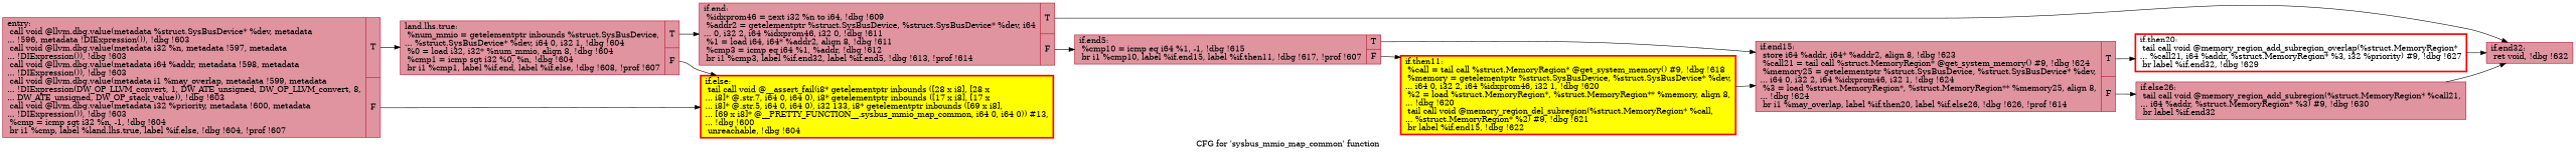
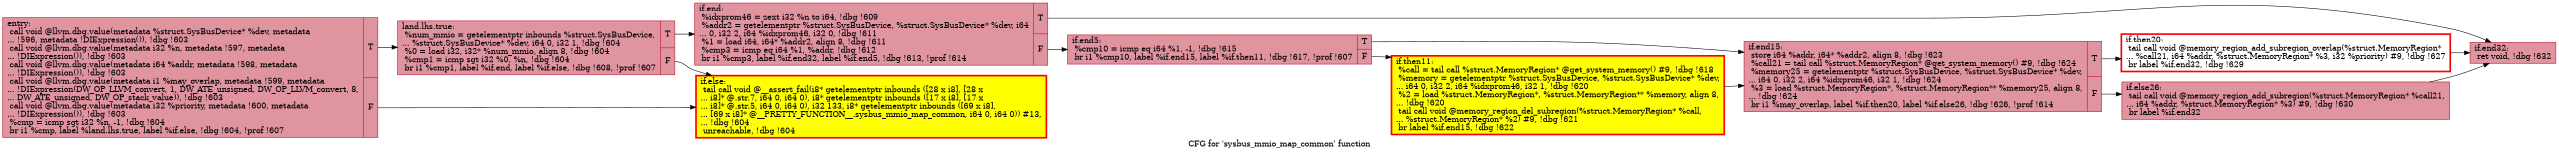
  digraph {
    label="CFG for 'sysbus_mmio_map_common' function"
    rankdir=LR
    node [color="#b70d28ff" fillcolor="#b70d2870" shape=record style=filled]
    edge [tailport=s0]
    n1 [label="{entry:\l  call void @llvm.dbg.value(metadata %struct.SysBusDevice* %dev, metadata\l... !596, metadata !DIExpression()), !dbg !603\l  call void @llvm.dbg.value(metadata i32 %n, metadata !597, metadata\l... !DIExpression()), !dbg !603\l  call void @llvm.dbg.value(metadata i64 %addr, metadata !598, metadata\l... !DIExpression()), !dbg !603\l  call void @llvm.dbg.value(metadata i1 %may_overlap, metadata !599, metadata\l... !DIExpression(DW_OP_LLVM_convert, 1, DW_ATE_unsigned, DW_OP_LLVM_convert, 8,\l... DW_ATE_unsigned, DW_OP_stack_value)), !dbg !603\l  call void @llvm.dbg.value(metadata i32 %priority, metadata !600, metadata\l... !DIExpression()), !dbg !603\l  %cmp = icmp sgt i32 %n, -1, !dbg !604\l  br i1 %cmp, label %land.lhs.true, label %if.else, !dbg !604, !prof !607\l|{<s0>T|<s1>F}}"]
    n2 [label="{land.lhs.true:                                    \l  %num_mmio = getelementptr inbounds %struct.SysBusDevice,\l... %struct.SysBusDevice* %dev, i64 0, i32 1, !dbg !604\l  %0 = load i32, i32* %num_mmio, align 8, !dbg !604\l  %cmp1 = icmp sgt i32 %0, %n, !dbg !604\l  br i1 %cmp1, label %if.end, label %if.else, !dbg !608, !prof !607\l|{<s0>T|<s1>F}}"]
-   n3 [color=red fillcolor=yellow label="{if.else:                                          \l  tail call void @__assert_fail(i8* getelementptr inbounds ([28 x i8], [28 x\l... i8]* @.str.7, i64 0, i64 0), i8* getelementptr inbounds ([17 x i8], [17 x\l... i8]* @.str.5, i64 0, i64 0), i32 133, i8* getelementptr inbounds ([69 x i8],\l... [69 x i8]* @__PRETTY_FUNCTION__.sysbus_mmio_map_common, i64 0, i64 0)) #13,\l... !dbg !600\l  unreachable, !dbg !604\l}" penwidth=3.0]
+   n3 [color=red fillcolor=yellow label="{if.else:                                          \l  tail call void @__assert_fail(i8* getelementptr inbounds ([28 x i8], [28 x\l... i8]* @.str.7, i64 0, i64 0), i8* getelementptr inbounds ([17 x i8], [17 x\l... i8]* @.str.5, i64 0, i64 0), i32 133, i8* getelementptr inbounds ([69 x i8],\l... [69 x i8]* @__PRETTY_FUNCTION__.sysbus_mmio_map_common, i64 0, i64 0)) #13,\l... !dbg !604\l  unreachable, !dbg !604\l}" penwidth=3.0]
    n4 [label="{if.end:                                           \l  %idxprom46 = zext i32 %n to i64, !dbg !609\l  %addr2 = getelementptr %struct.SysBusDevice, %struct.SysBusDevice* %dev, i64\l... 0, i32 2, i64 %idxprom46, i32 0, !dbg !611\l  %1 = load i64, i64* %addr2, align 8, !dbg !611\l  %cmp3 = icmp eq i64 %1, %addr, !dbg !612\l  br i1 %cmp3, label %if.end32, label %if.end5, !dbg !613, !prof !614\l|{<s0>T|<s1>F}}"]
    n5 [label="{if.end32:                                         \l  ret void, !dbg !632\l}"]
    n6 [label="{if.end5:                                          \l  %cmp10 = icmp eq i64 %1, -1, !dbg !615\l  br i1 %cmp10, label %if.end15, label %if.then11, !dbg !617, !prof !607\l|{<s0>T|<s1>F}}"]
    n7 [label="{if.end15:                                         \l  store i64 %addr, i64* %addr2, align 8, !dbg !623\l  %call21 = tail call %struct.MemoryRegion* @get_system_memory() #9, !dbg !624\l  %memory25 = getelementptr %struct.SysBusDevice, %struct.SysBusDevice* %dev,\l... i64 0, i32 2, i64 %idxprom46, i32 1, !dbg !624\l  %3 = load %struct.MemoryRegion*, %struct.MemoryRegion** %memory25, align 8,\l... !dbg !624\l  br i1 %may_overlap, label %if.then20, label %if.else26, !dbg !626, !prof !614\l|{<s0>T|<s1>F}}"]
    n8 [color=red fillcolor=yellow label="{if.then11:                                        \l  %call = tail call %struct.MemoryRegion* @get_system_memory() #9, !dbg !618\l  %memory = getelementptr %struct.SysBusDevice, %struct.SysBusDevice* %dev,\l... i64 0, i32 2, i64 %idxprom46, i32 1, !dbg !620\l  %2 = load %struct.MemoryRegion*, %struct.MemoryRegion** %memory, align 8,\l... !dbg !620\l  tail call void @memory_region_del_subregion(%struct.MemoryRegion* %call,\l... %struct.MemoryRegion* %2) #9, !dbg !621\l  br label %if.end15, !dbg !622\l}" penwidth=3.0]
    n9 [color=red label="{if.then20:                                        \l  tail call void @memory_region_add_subregion_overlap(%struct.MemoryRegion*\l... %call21, i64 %addr, %struct.MemoryRegion* %3, i32 %priority) #9, !dbg !627\l  br label %if.end32, !dbg !629\l}" penwidth=3.0 fillcolor="" style=""]
    n10 [label="{if.else26:                                        \l  tail call void @memory_region_add_subregion(%struct.MemoryRegion* %call21,\l... i64 %addr, %struct.MemoryRegion* %3) #9, !dbg !630\l  br label %if.end32\l}"]
    n1 -> n2
    n1 -> n3 [tailport=s1]
    n2 -> n3 [tailport=s1]
    n2 -> n4
    n4 -> n5
    n4 -> n6 [tailport=s1]
    n6 -> n7
    n6 -> n8 [tailport=s1]
    n7 -> n9
    n7 -> n10 [tailport=s1]
    n8 -> n7 [tailport=""]
    n9 -> n5 [tailport=""]
    n10 -> n5 [tailport=""]
  }
